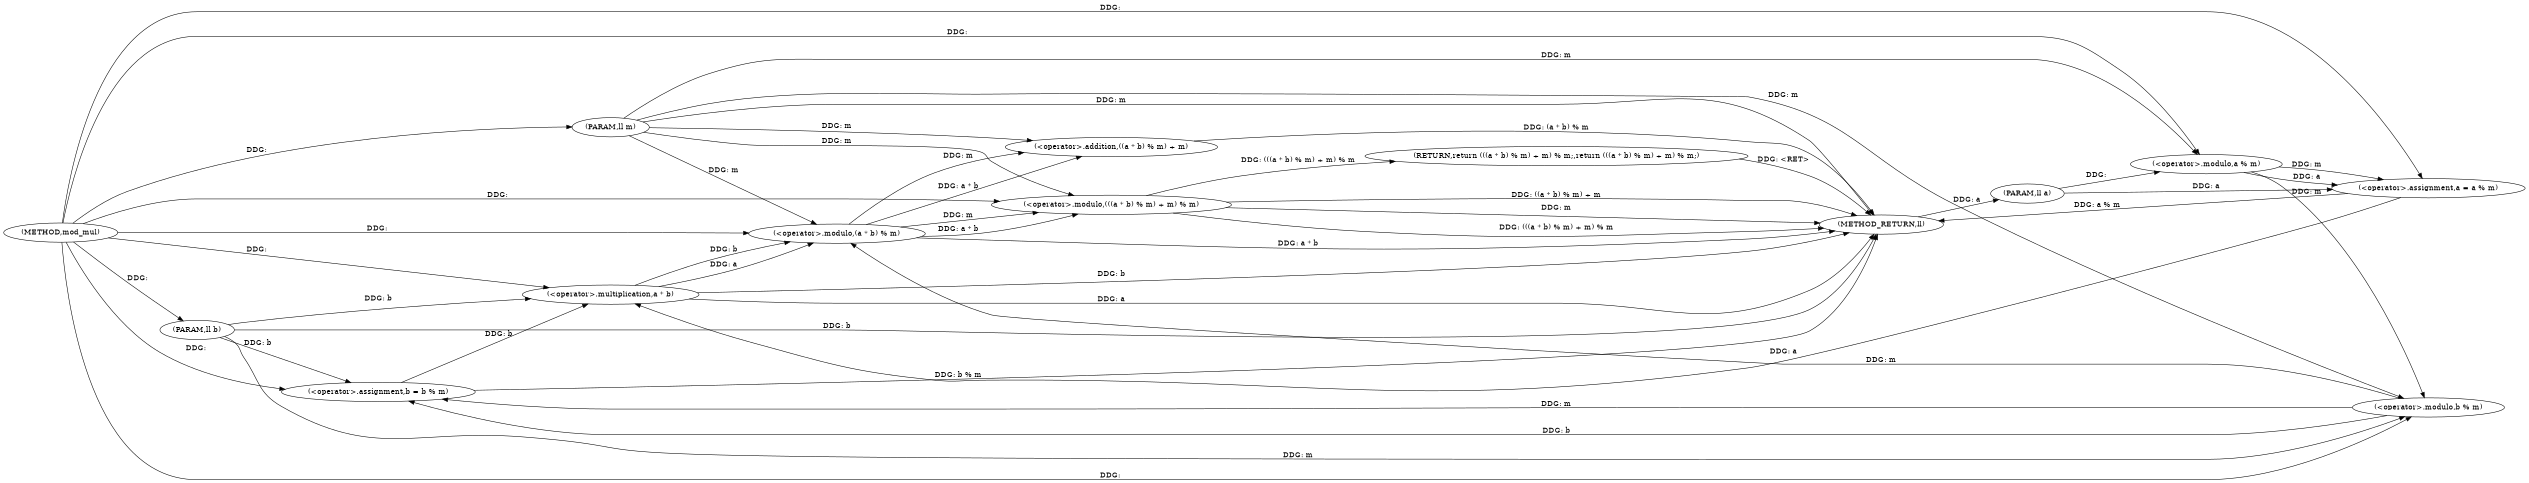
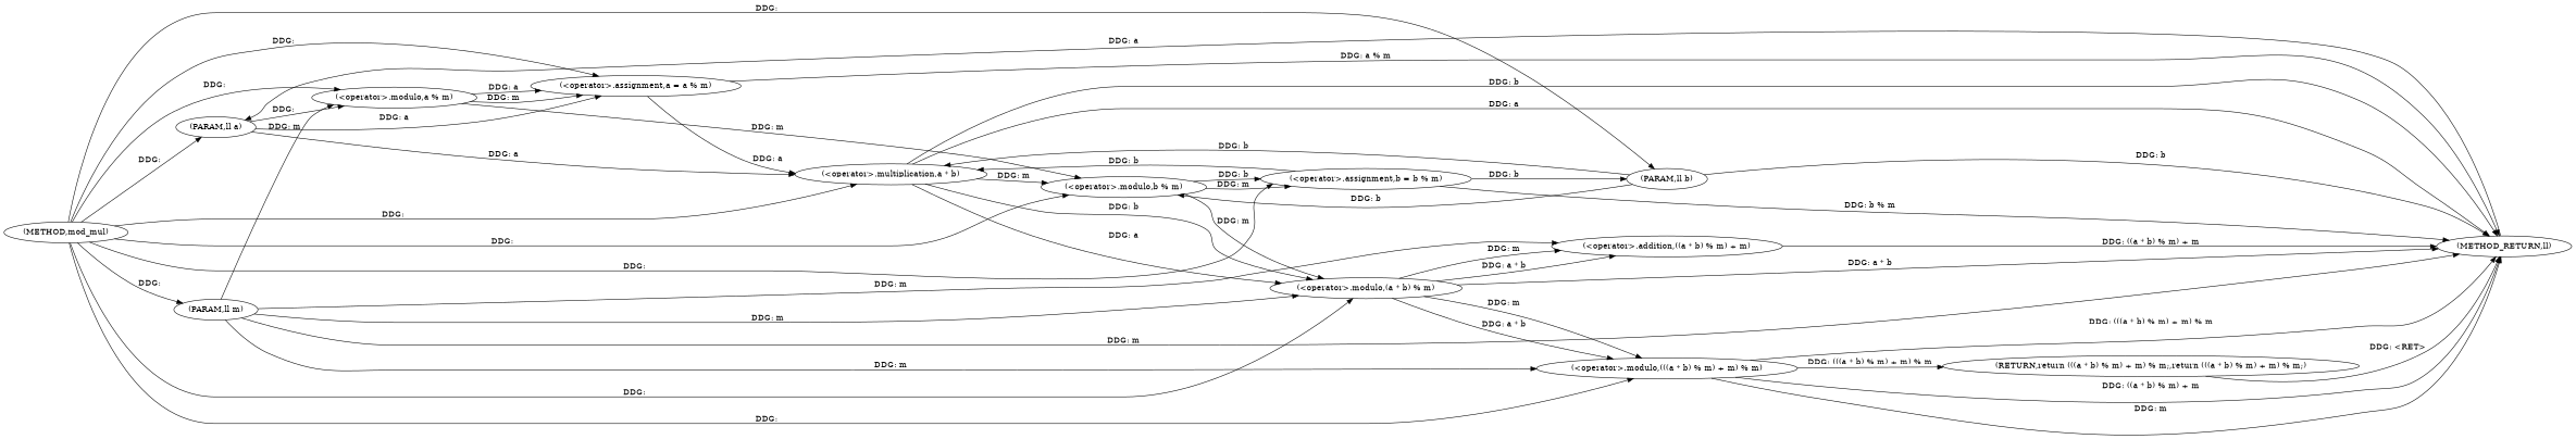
  digraph {
    rankdir=LR
    n1 [label="(METHOD,mod_mul)"]
    n2 [label="(PARAM,ll a)"]
    n3 [label="(PARAM,ll b)"]
    n4 [label="(PARAM,ll m)"]
    n5 [label="(<operator>.assignment,a = a % m)"]
    n6 [label="(<operator>.assignment,b = b % m)"]
    n7 [label="(<operator>.modulo,(((a * b) % m) + m) % m)"]
    n8 [label="(<operator>.modulo,a % m)"]
    n9 [label="(<operator>.modulo,b % m)"]
    n10 [label="(<operator>.modulo,(a * b) % m)"]
    n11 [label="(<operator>.multiplication,a * b)"]
    n12 [label="(METHOD_RETURN,ll)"]
    n13 [label="(<operator>.addition,((a * b) % m) + m)"]
    n14 [label="(RETURN,return (((a * b) % m) + m) % m;,return (((a * b) % m) + m) % m;)"]
+   n1 -> n2 [label="DDG: "]
    n1 -> n3 [label="DDG: "]
    n1 -> n4 [label="DDG: "]
    n1 -> n5 [label="DDG: "]
    n1 -> n6 [label="DDG: "]
    n1 -> n7 [label="DDG: "]
    n1 -> n8 [label="DDG: "]
    n1 -> n9 [label="DDG: "]
    n1 -> n10 [label="DDG: "]
    n1 -> n11 [label="DDG: "]
    n2 -> n5 [label="DDG: a"]
    n2 -> n8 [label="DDG: "]
-   n3 -> n6 [label="DDG: b"]
-   n3 -> n9 [label="DDG: m"]
+   n2 -> n11 [label="DDG: a"]
+   n6 -> n3 [label="DDG: b"]
+   n3 -> n9 [label="DDG: b"]
    n3 -> n11 [label="DDG: b"]
    n3 -> n12 [label="DDG: b"]
    n4 -> n7 [label="DDG: m"]
    n4 -> n8 [label="DDG: m"]
-   n4 -> n9 [label="DDG: m"]
+   n11 -> n9 [label="DDG: m"]
    n4 -> n10 [label="DDG: m"]
    n4 -> n12 [label="DDG: m"]
    n4 -> n13 [label="DDG: m"]
    n5 -> n11 [label="DDG: a"]
    n5 -> n12 [label="DDG: a % m"]
    n6 -> n11 [label="DDG: b"]
    n6 -> n12 [label="DDG: b % m"]
    n7 -> n12 [label="DDG: ((a * b) % m) + m"]
    n7 -> n12 [label="DDG: m"]
    n7 -> n12 [label="DDG: (((a * b) % m) + m) % m"]
    n7 -> n14 [label="DDG: (((a * b) % m) + m) % m"]
    n8 -> n5 [label="DDG: m"]
    n8 -> n5 [label="DDG: a"]
    n8 -> n9 [label="DDG: m"]
    n9 -> n6 [label="DDG: m"]
    n9 -> n6 [label="DDG: b"]
    n9 -> n10 [label="DDG: m"]
    n10 -> n7 [label="DDG: m"]
    n10 -> n7 [label="DDG: a * b"]
    n10 -> n12 [label="DDG: a * b"]
    n10 -> n13 [label="DDG: m"]
    n10 -> n13 [label="DDG: a * b"]
    n11 -> n10 [label="DDG: a"]
    n11 -> n10 [label="DDG: b"]
    n11 -> n12 [label="DDG: a"]
    n11 -> n12 [label="DDG: b"]
    n12 -> n2 [label="DDG: a"]
-   n13 -> n12 [label="DDG: (a * b) % m"]
+   n13 -> n12 [label="DDG: ((a * b) % m) + m"]
    n14 -> n12 [label="DDG: <RET>"]
  }
